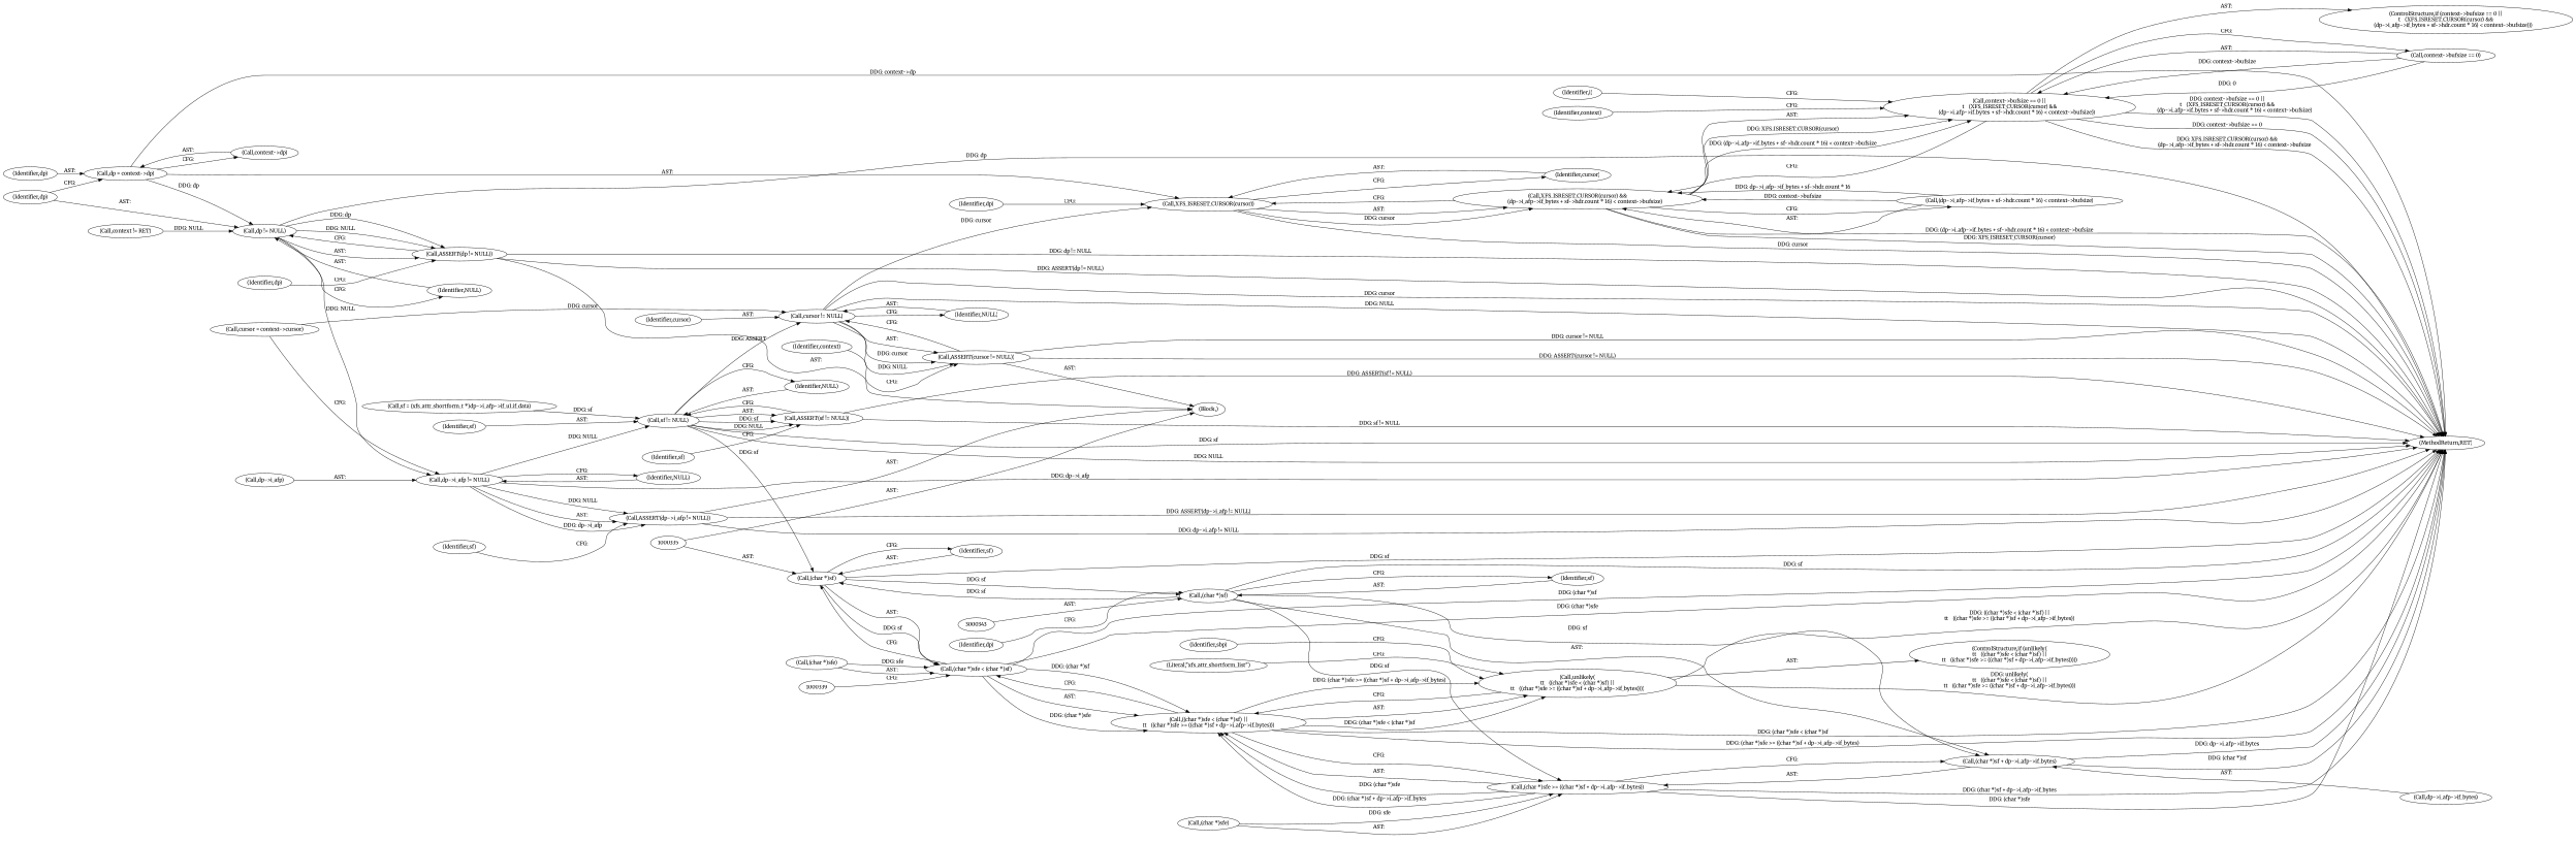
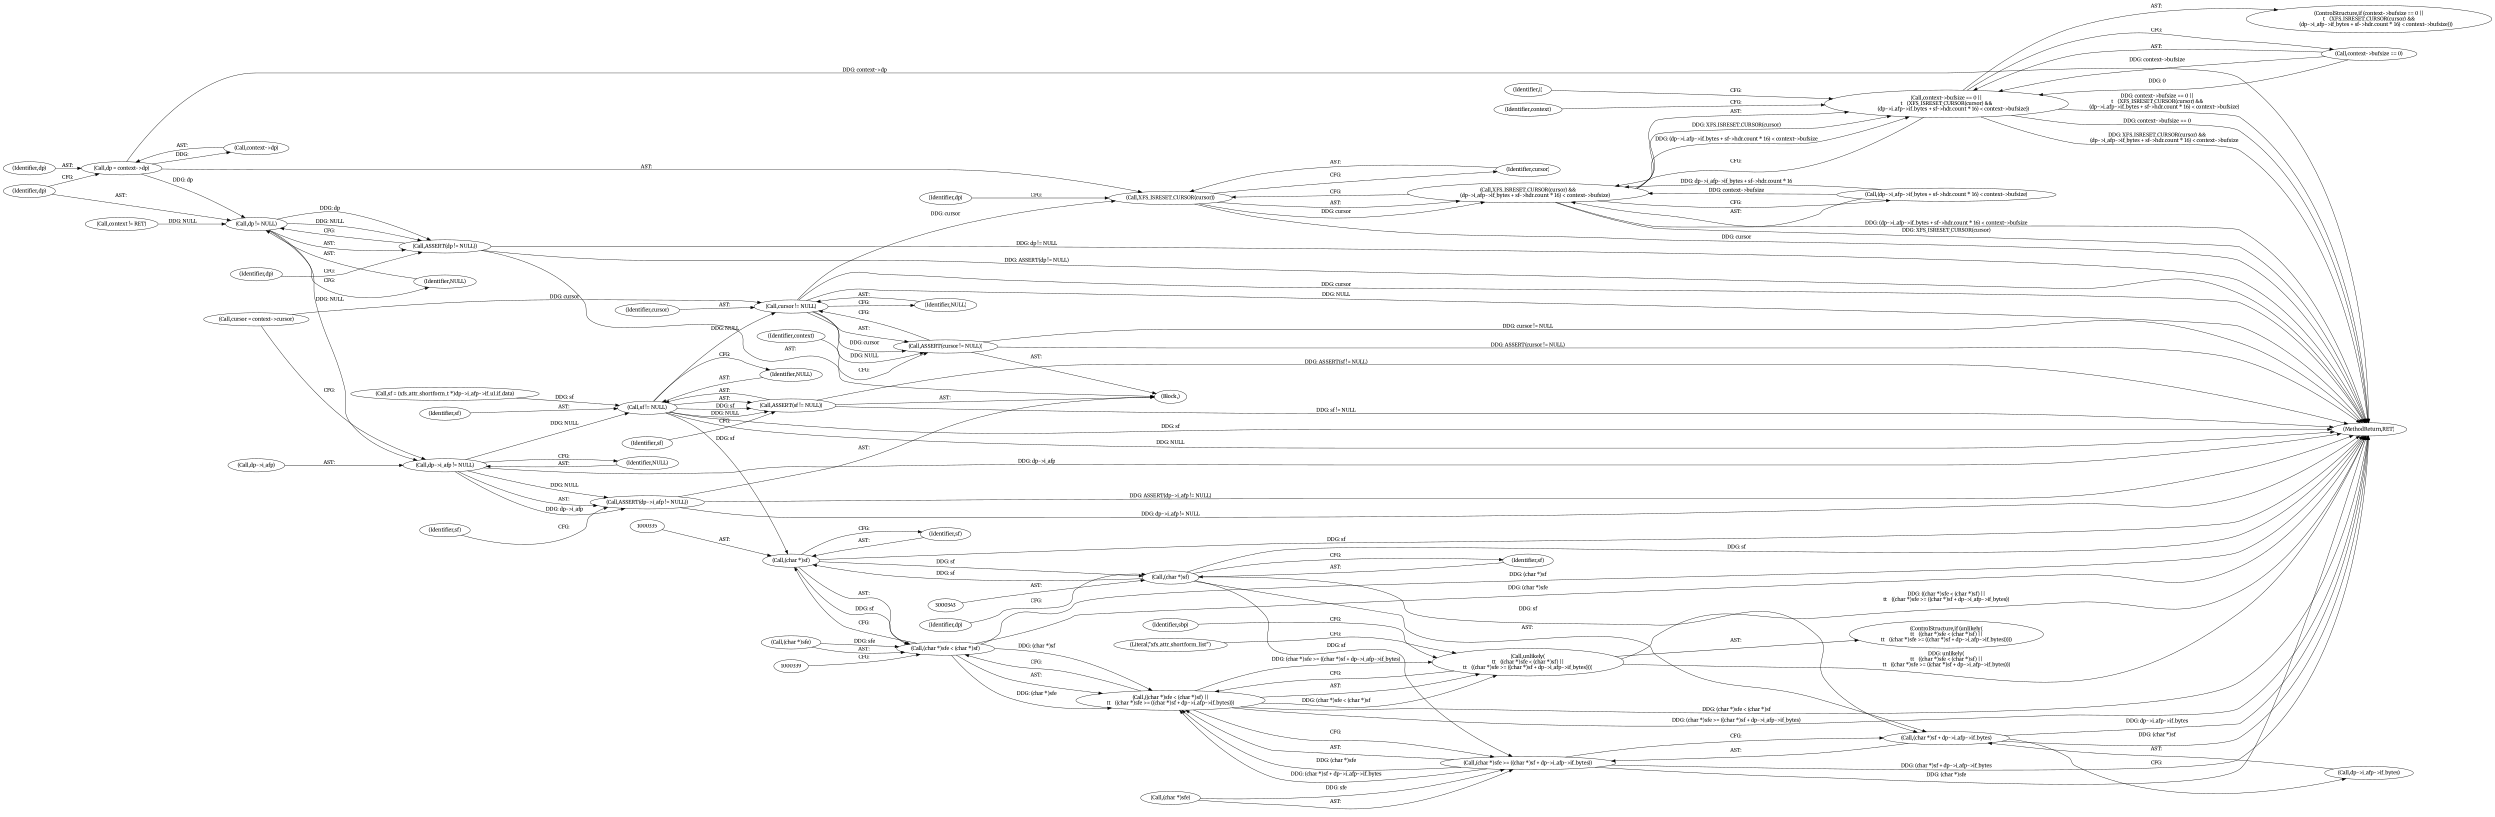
  digraph {
    fontname=Merriweather
    rankdir=LR
    node [fontname=Merriweather]
    edge [fontname=Merriweather]
    n1 [label="(Call,dp = context->dp)"]
    n2 [label="(Call,dp != NULL)"]
    n3 [label="(Call,context->dp)"]
    n4 [label="(MethodReturn,RET)"]
    n5 [label="(Call,XFS_ISRESET_CURSOR(cursor))"]
    n6 [label="(Call,ASSERT(dp != NULL))"]
    n7 [label="(Call,dp->i_afp != NULL)"]
    n8 [label="(Identifier,NULL)"]
    n9 [label="(Block,)"]
    n10 [label="(Call,ASSERT(dp->i_afp != NULL))"]
    n11 [label="(Call,sf != NULL)"]
    n12 [label="(Identifier,NULL)"]
    n13 [label="(Call,ASSERT(sf != NULL))"]
    n14 [label="(Call,cursor != NULL)"]
    n15 [label="(Call,(char *)sf)"]
    n16 [label="(Identifier,NULL)"]
    n17 [label="(Call,ASSERT(cursor != NULL))"]
    n18 [label="(Identifier,NULL)"]
    n19 [label="(Call,(char *)sfe < (char *)sf)"]
    n20 [label="(Call,(char *)sf)"]
    n21 [label="(Identifier,sf)"]
    n22 [label="(Call,XFS_ISRESET_CURSOR(cursor) &&\n             (dp->i_afp->if_bytes + sf->hdr.count * 16) < context->bufsize)"]
    n23 [label="(Identifier,cursor)"]
    n24 [label="(Call,context->bufsize == 0 ||\n\t    (XFS_ISRESET_CURSOR(cursor) &&\n             (dp->i_afp->if_bytes + sf->hdr.count * 16) < context->bufsize))"]
    n25 [label="(Call,(dp->i_afp->if_bytes + sf->hdr.count * 16) < context->bufsize)"]
    n26 [label="(ControlStructure,if (context->bufsize == 0 ||\n\t    (XFS_ISRESET_CURSOR(cursor) &&\n             (dp->i_afp->if_bytes + sf->hdr.count * 16) < context->bufsize)))"]
    n27 [label="(Call,context->bufsize == 0)"]
    n28 [label="(Call,((char *)sfe < (char *)sf) ||\n\t\t    ((char *)sfe >= ((char *)sf + dp->i_afp->if_bytes)))"]
    n29 [label="(Call,(char *)sfe >= ((char *)sf + dp->i_afp->if_bytes))"]
    n30 [label="(Call,(char *)sf + dp->i_afp->if_bytes)"]
    n31 [label="(Identifier,sf)"]
    n32 [label="(Call,unlikely(\n\t\t    ((char *)sfe < (char *)sf) ||\n\t\t    ((char *)sfe >= ((char *)sf + dp->i_afp->if_bytes))))"]
    n33 [label="(ControlStructure,if (unlikely(\n\t\t    ((char *)sfe < (char *)sf) ||\n\t\t    ((char *)sfe >= ((char *)sf + dp->i_afp->if_bytes)))))"]
    n34 [label="(Call,dp->i_afp->if_bytes)"]
    n35 [label="(Identifier,context)"]
    n36 [label="(Identifier,sf)"]
    n37 [label="(Call,cursor = context->cursor)"]
    n38 [label="(Identifier,dp)"]
    n39 [label="(Identifier,dp)"]
    n40 [label="(Identifier,sf)"]
    n41 [label="(Identifier,dp)"]
    n42 [label="(Literal,\"xfs_attr_shortform_list\")"]
    n43 [label="(Call,(char *)sfe)"]
    n44 [label="(Identifier,cursor)"]
    n45 [label="(Identifier,dp)"]
    n46 [label="(Call,context != RET)"]
    n47 [label="(Identifier,context)"]
    n48 [label="(Identifier,sf)"]
    n49 [label="(Call,dp->i_afp)"]
    n50 [label="(Call,(char *)sfe)"]
    n51 [label="(Identifier,dp)"]
    n52 [label="(Call,sf = (xfs_attr_shortform_t *)dp->i_afp->if_u1.if_data)"]
    n53 [label="(Identifier,sbp)"]
    n54 [label="(Identifier,i)"]
    1000335
    1000339
    n57 [label=3000343]
    n1 -> n2 [label="DDG: dp"]
-   n1 -> n3 [label="CFG: "]
+   n1 -> n3 [label="DDG: "]
    n1 -> n4 [label="DDG: context->dp"]
    n1 -> n5 [label="AST: "]
-   n2 -> n4 [label="DDG: dp"]
    n2 -> n6 [label="AST: "]
    n2 -> n6 [label="DDG: dp"]
    n2 -> n6 [label="DDG: NULL"]
    n2 -> n7 [label="DDG: NULL"]
    n2 -> n8 [label="CFG: "]
    n3 -> n1 [label="AST: "]
    n5 -> n4 [label="DDG: cursor"]
    n5 -> n22 [label="AST: "]
    n5 -> n22 [label="DDG: cursor"]
    n5 -> n23 [label="CFG: "]
    n6 -> n2 [label="CFG: "]
    n6 -> n4 [label="DDG: ASSERT(dp != NULL)"]
    n6 -> n4 [label="DDG: dp != NULL"]
    n6 -> n9 [label="AST: "]
    n7 -> n4 [label="DDG: dp->i_afp"]
    n7 -> n10 [label="AST: "]
    n7 -> n10 [label="DDG: dp->i_afp"]
    n7 -> n10 [label="DDG: NULL"]
    n7 -> n11 [label="DDG: NULL"]
    n7 -> n12 [label="CFG: "]
    n8 -> n2 [label="AST: "]
    n10 -> n4 [label="DDG: ASSERT(dp->i_afp != NULL)"]
    n10 -> n4 [label="DDG: dp->i_afp != NULL"]
    n10 -> n9 [label="AST: "]
    n11 -> n4 [label="DDG: sf"]
    n11 -> n4 [label="DDG: NULL"]
    n11 -> n13 [label="AST: "]
    n11 -> n13 [label="DDG: sf"]
    n11 -> n13 [label="DDG: NULL"]
-   n11 -> n14 [label="DDG: ASSERT"]
+   n11 -> n14 [label="DDG: NULL"]
    n11 -> n15 [label="DDG: sf"]
    n11 -> n16 [label="CFG: "]
    n12 -> n7 [label="AST: "]
    n13 -> n4 [label="DDG: ASSERT(sf != NULL)"]
    n13 -> n4 [label="DDG: sf != NULL"]
-   1000335 -> n9 [label="AST: "]
-   n13 -> n11 [label="CFG: "]
+   n13 -> n9 [label="AST: "]
+   n13 -> n11 [label="AST: "]
    n14 -> n4 [label="DDG: cursor"]
    n14 -> n4 [label="DDG: NULL"]
    n14 -> n5 [label="DDG: cursor"]
    n14 -> n17 [label="AST: "]
    n14 -> n17 [label="DDG: cursor"]
    n14 -> n17 [label="DDG: NULL"]
    n14 -> n18 [label="CFG: "]
    n15 -> n4 [label="DDG: sf"]
    n15 -> n19 [label="AST: "]
    n15 -> n19 [label="DDG: sf"]
    n15 -> n20 [label="DDG: sf"]
    n15 -> n21 [label="CFG: "]
    n16 -> n11 [label="AST: "]
    n17 -> n4 [label="DDG: cursor != NULL"]
    n17 -> n4 [label="DDG: ASSERT(cursor != NULL)"]
    n17 -> n9 [label="AST: "]
    n17 -> n14 [label="CFG: "]
    n18 -> n14 [label="AST: "]
    n19 -> n4 [label="DDG: (char *)sf"]
    n19 -> n4 [label="DDG: (char *)sfe"]
    n19 -> n15 [label="CFG: "]
    n19 -> n28 [label="AST: "]
    n19 -> n28 [label="DDG: (char *)sfe"]
    n19 -> n28 [label="DDG: (char *)sf"]
    n20 -> n4 [label="DDG: sf"]
    n20 -> n15 [label="DDG: sf"]
    n20 -> n29 [label="DDG: sf"]
    n20 -> n30 [label="AST: "]
    n20 -> n30 [label="DDG: sf"]
    n20 -> n31 [label="CFG: "]
    n21 -> n15 [label="AST: "]
    n22 -> n4 [label="DDG: (dp->i_afp->if_bytes + sf->hdr.count * 16) < context->bufsize"]
    n22 -> n4 [label="DDG: XFS_ISRESET_CURSOR(cursor)"]
    n22 -> n5 [label="CFG: "]
    n22 -> n24 [label="AST: "]
    n22 -> n24 [label="DDG: XFS_ISRESET_CURSOR(cursor)"]
    n22 -> n24 [label="DDG: (dp->i_afp->if_bytes + sf->hdr.count * 16) < context->bufsize"]
    n22 -> n25 [label="CFG: "]
    n23 -> n5 [label="AST: "]
    n24 -> n4 [label="DDG: context->bufsize == 0 ||\n\t    (XFS_ISRESET_CURSOR(cursor) &&\n             (dp->i_afp->if_bytes + sf->hdr.count * 16) < context->bufsize)"]
    n24 -> n4 [label="DDG: context->bufsize == 0"]
    n24 -> n4 [label="DDG: XFS_ISRESET_CURSOR(cursor) &&\n             (dp->i_afp->if_bytes + sf->hdr.count * 16) < context->bufsize"]
    n24 -> n22 [label="CFG: "]
    n24 -> n26 [label="AST: "]
    n24 -> n27 [label="CFG: "]
    n25 -> n22 [label="AST: "]
    n25 -> n22 [label="DDG: dp->i_afp->if_bytes + sf->hdr.count * 16"]
    n25 -> n22 [label="DDG: context->bufsize"]
    n27 -> n24 [label="AST: "]
    n27 -> n24 [label="DDG: context->bufsize"]
    n27 -> n24 [label="DDG: 0"]
    n28 -> n4 [label="DDG: (char *)sfe < (char *)sf"]
    n28 -> n4 [label="DDG: (char *)sfe >= ((char *)sf + dp->i_afp->if_bytes)"]
    n28 -> n19 [label="CFG: "]
    n28 -> n29 [label="CFG: "]
    n28 -> n32 [label="AST: "]
    n28 -> n32 [label="DDG: (char *)sfe < (char *)sf"]
    n28 -> n32 [label="DDG: (char *)sfe >= ((char *)sf + dp->i_afp->if_bytes)"]
    n29 -> n4 [label="DDG: (char *)sfe"]
    n29 -> n4 [label="DDG: (char *)sf + dp->i_afp->if_bytes"]
    n29 -> n28 [label="AST: "]
    n29 -> n28 [label="DDG: (char *)sfe"]
    n29 -> n28 [label="DDG: (char *)sf + dp->i_afp->if_bytes"]
    n29 -> n30 [label="CFG: "]
    n30 -> n4 [label="DDG: (char *)sf"]
    n30 -> n4 [label="DDG: dp->i_afp->if_bytes"]
    n30 -> n29 [label="AST: "]
+   n30 -> n34 [label="CFG: "]
    n31 -> n20 [label="AST: "]
    n32 -> n4 [label="DDG: unlikely(\n\t\t    ((char *)sfe < (char *)sf) ||\n\t\t    ((char *)sfe >= ((char *)sf + dp->i_afp->if_bytes)))"]
    n32 -> n4 [label="DDG: ((char *)sfe < (char *)sf) ||\n\t\t    ((char *)sfe >= ((char *)sf + dp->i_afp->if_bytes))"]
    n32 -> n28 [label="CFG: "]
    n32 -> n33 [label="AST: "]
    n34 -> n30 [label="AST: "]
    n35 -> n24 [label="CFG: "]
    n36 -> n11 [label="AST: "]
    n37 -> n7 [label="CFG: "]
    n37 -> n14 [label="DDG: cursor"]
    n38 -> n6 [label="CFG: "]
    n39 -> n20 [label="CFG: "]
    n40 -> n10 [label="CFG: "]
    n41 -> n1 [label="AST: "]
    n42 -> n32 [label="CFG: "]
    n43 -> n29 [label="AST: "]
    n43 -> n29 [label="DDG: sfe"]
    n44 -> n14 [label="AST: "]
    n45 -> n1 [label="CFG: "]
    n45 -> n2 [label="AST: "]
    n46 -> n2 [label="DDG: NULL"]
    n47 -> n17 [label="CFG: "]
    n48 -> n13 [label="CFG: "]
    n49 -> n7 [label="AST: "]
    n50 -> n19 [label="AST: "]
    n50 -> n19 [label="DDG: sfe"]
    n51 -> n5 [label="CFG: "]
    n52 -> n11 [label="DDG: sf"]
    n53 -> n32 [label="CFG: "]
    n54 -> n24 [label="CFG: "]
    1000335 -> n15 [label="AST: "]
    1000339 -> n19 [label="CFG: "]
    n57 -> n20 [label="AST: "]
  }
